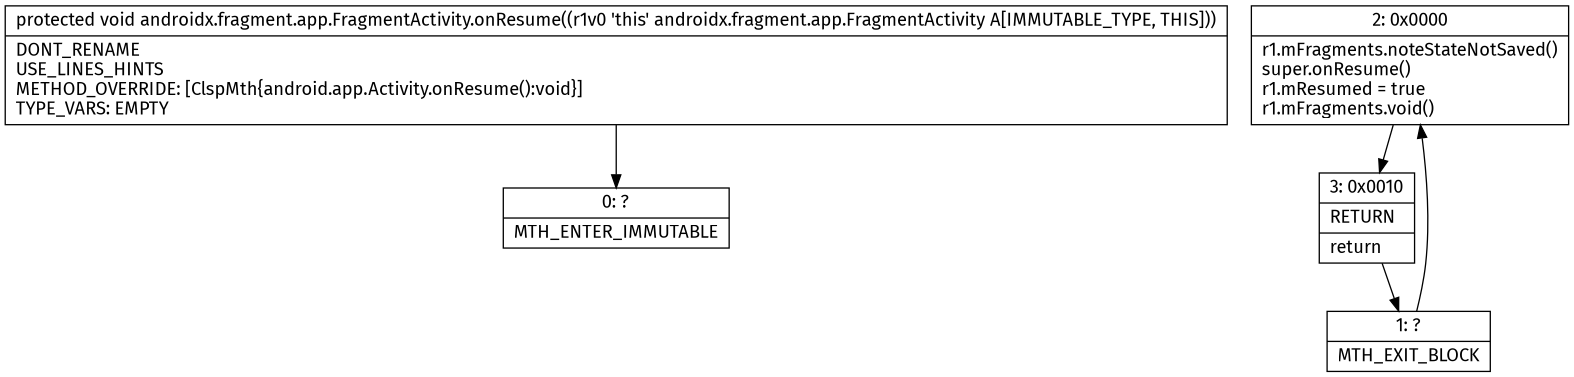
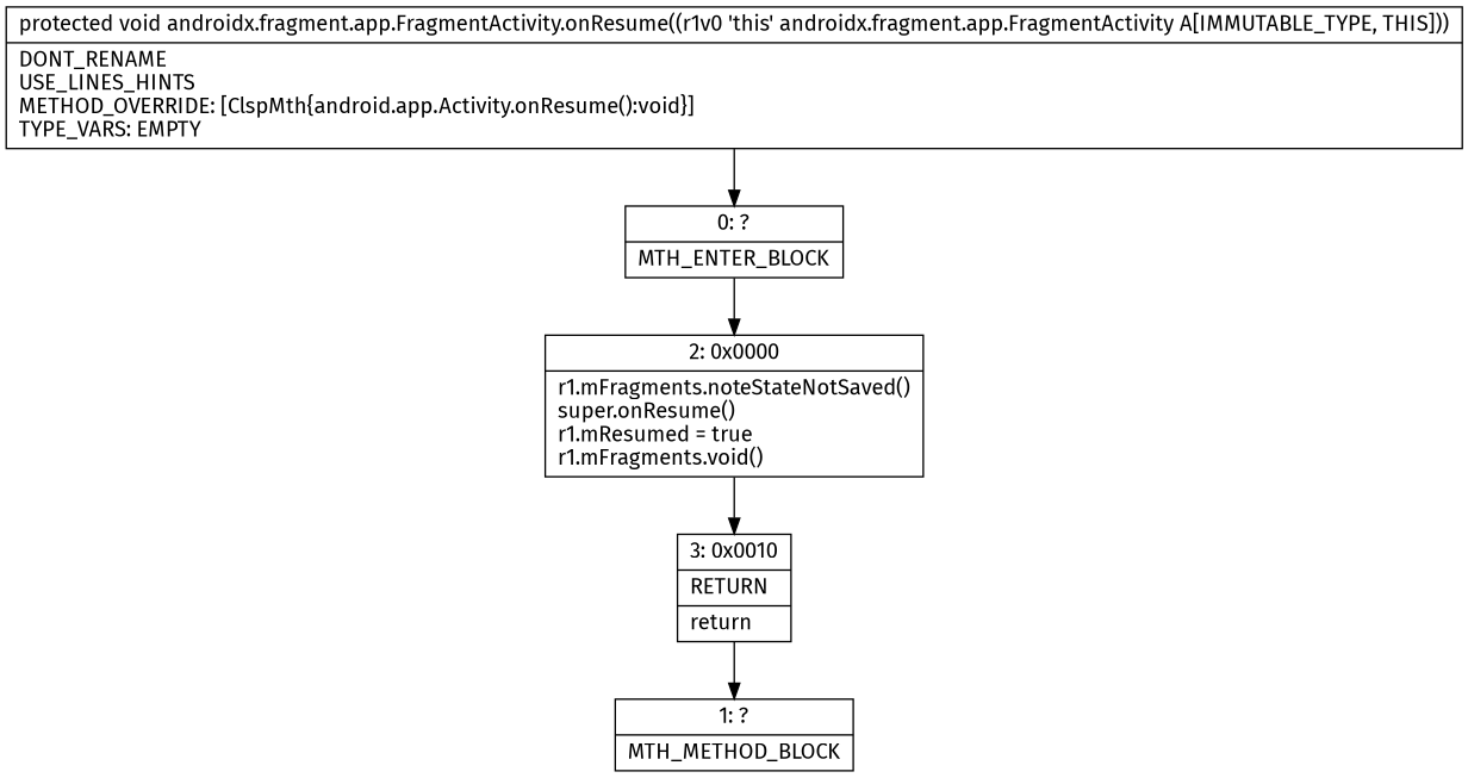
  digraph {
    fontname="Fira Sans"
    node [fontname="Fira Sans" shape=record]
    edge [fontname="Fira Sans"]
-   n1 [label="{0\:\ ?|MTH_ENTER_IMMUTABLE\l}"]
+   n1 [label="{0\:\ ?|MTH_ENTER_BLOCK\l}"]
    n2 [label="{2\:\ 0x0000|r1.mFragments.noteStateNotSaved()\lsuper.onResume()\lr1.mResumed = true\lr1.mFragments.void()\l}"]
    n3 [label="{3\:\ 0x0010|RETURN\l|return\l}"]
-   n4 [label="{1\:\ ?|MTH_EXIT_BLOCK\l}"]
+   n4 [label="{1\:\ ?|MTH_METHOD_BLOCK\l}"]
    n5 [label="{protected void androidx.fragment.app.FragmentActivity.onResume((r1v0 'this' androidx.fragment.app.FragmentActivity A[IMMUTABLE_TYPE, THIS]))  | DONT_RENAME\lUSE_LINES_HINTS\lMETHOD_OVERRIDE: [ClspMth\{android.app.Activity.onResume():void\}]\lTYPE_VARS: EMPTY\l}"]
-   n4 -> n2
+   n1 -> n2
    n2 -> n3
    n3 -> n4
    n5 -> n1
  }
